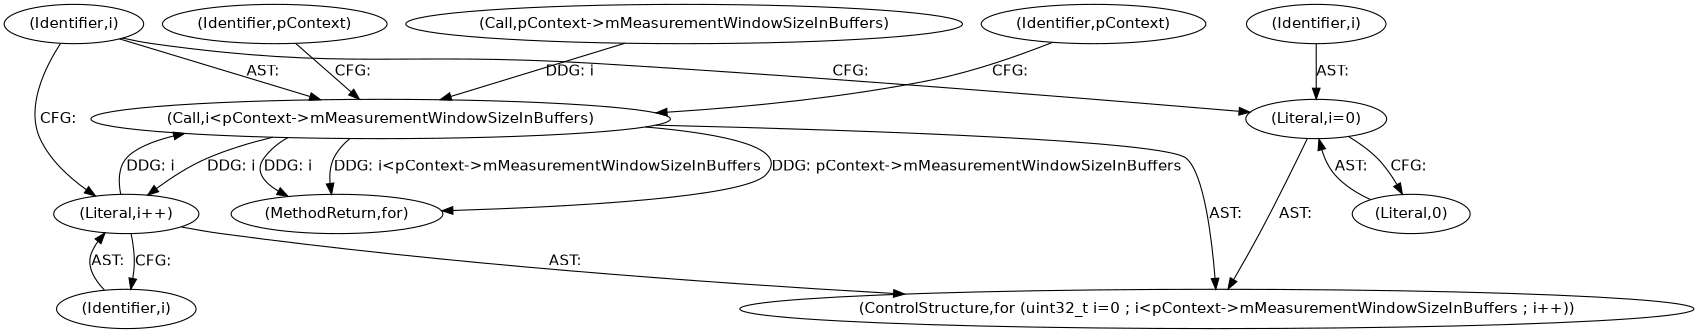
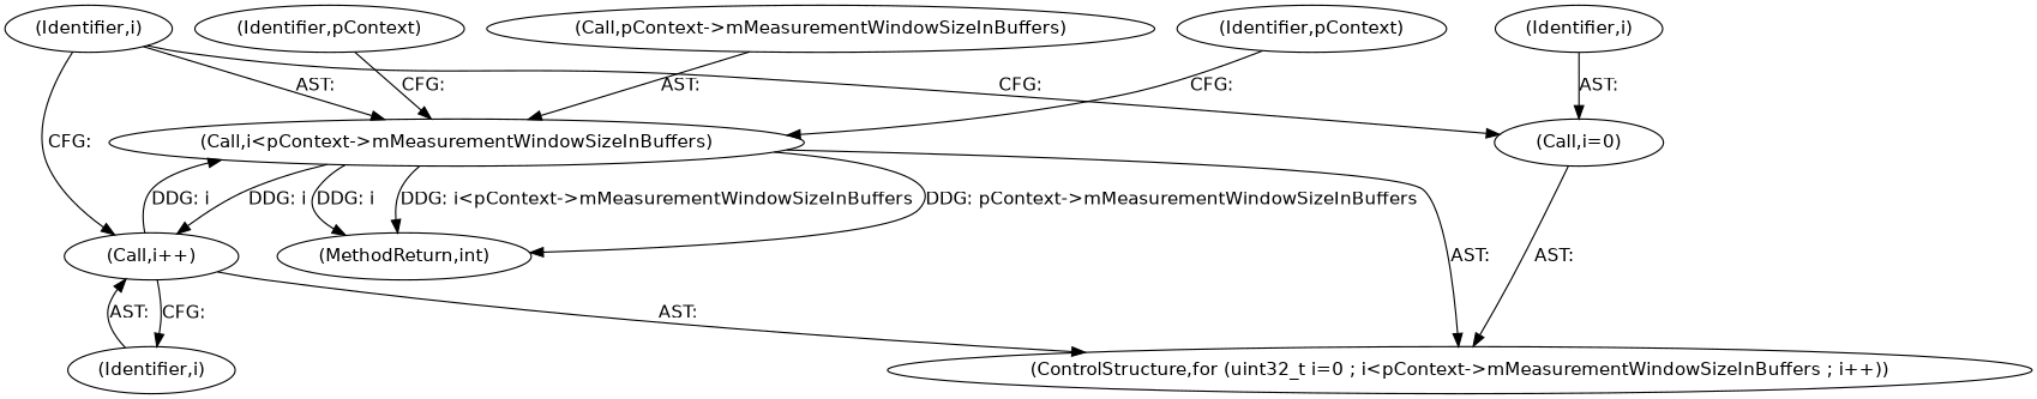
  digraph {
    fontname="DejaVu Sans"
    node [fontname="DejaVu Sans"]
    edge [fontname="DejaVu Sans"]
    n1 [label="(Call,i<pContext->mMeasurementWindowSizeInBuffers)"]
-   n2 [label="(Literal,i++)"]
-   n3 [label="(MethodReturn,for)"]
+   n2 [label="(Call,i++)"]
+   n3 [label="(MethodReturn,int)"]
    n4 [label="(ControlStructure,for (uint32_t i=0 ; i<pContext->mMeasurementWindowSizeInBuffers ; i++))"]
    n5 [label="(Identifier,i)"]
    n6 [label="(Call,pContext->mMeasurementWindowSizeInBuffers)"]
-   n7 [label="(Literal,i=0)"]
-   n8 [label="(Literal,0)"]
+   n7 [label="(Call,i=0)"]
    n9 [label="(Identifier,i)"]
    n10 [label="(Identifier,i)"]
    n11 [label="(Identifier,pContext)"]
    n12 [label="(Identifier,pContext)"]
    n1 -> n2 [label="DDG: i"]
    n1 -> n3 [label="DDG: pContext->mMeasurementWindowSizeInBuffers"]
    n1 -> n3 [label="DDG: i"]
    n1 -> n3 [label="DDG: i<pContext->mMeasurementWindowSizeInBuffers"]
    n1 -> n4 [label="AST: "]
    n2 -> n1 [label="DDG: i"]
    n2 -> n4 [label="AST: "]
    n2 -> n5 [label="CFG: "]
    n5 -> n2 [label="AST: "]
-   n6 -> n1 [label="DDG: i"]
+   n6 -> n1 [label="AST: "]
    n7 -> n4 [label="AST: "]
-   n7 -> n8 [label="CFG: "]
-   n8 -> n7 [label="AST: "]
    n9 -> n1 [label="AST: "]
    n9 -> n2 [label="CFG: "]
    n9 -> n7 [label="CFG: "]
    n10 -> n7 [label="AST: "]
    n11 -> n1 [label="CFG: "]
    n12 -> n1 [label="CFG: "]
  }
